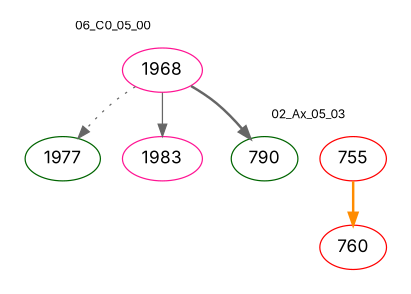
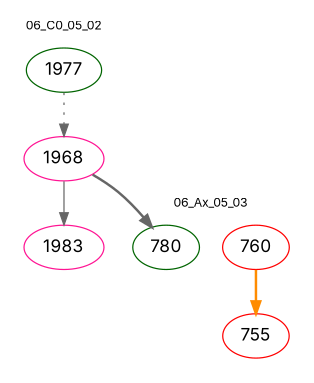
  digraph {
    fontname=Inter
    node [color=red fontname=Inter]
    edge [color=gray40 fontname=Inter style=bold]
    n1 [label=760]
    n2 [label=755]
-   n3 [color=darkgreen label=790]
+   n3 [color=darkgreen label=780]
    n4 [color=darkgreen label=1977]
    n5 [color=deeppink label=1968]
    n6 [color=deeppink label=1983]
    subgraph cluster_1 {
      color=white
      fontsize=10
-     label="02_Ax_05_03"
+     label="06_Ax_05_03"
      n1
      n2
      n3
    }
    subgraph cluster_2 {
      color=white
      fontsize=10
-     label="06_C0_05_00"
+     label="06_C0_05_02"
      n4
      n5
      n6
    }
-   n2 -> n1 [color=darkorange]
-   n5 -> n4 [style=dotted]
+   n1 -> n2 [color=darkorange]
+   n4 -> n5 [style=dotted]
    n5 -> n3
    n5 -> n6 [style=solid]
  }
